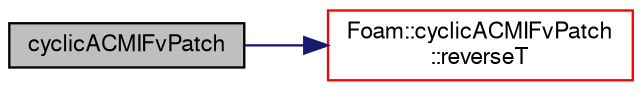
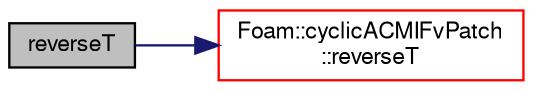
  digraph {
    rankdir=LR
    node [fontname=FreeSans fontsize=10 shape=record]
-   n1 [color=black fillcolor=grey75 fontcolor=black height=0.2 label=cyclicACMIFvPatch style=filled width=0.4]
+   n1 [color=black fillcolor=grey75 fontcolor=black height=0.2 label=reverseT style=filled width=0.4]
    n2 [color=red height=0.2 label="Foam::cyclicACMIFvPatch\l::reverseT" width=0.4]
    n1 -> n2 [color=midnightblue fontname=FreeSans fontsize=10 labelfontname=FreeSans labelfontsize=10 style=solid]
  }
